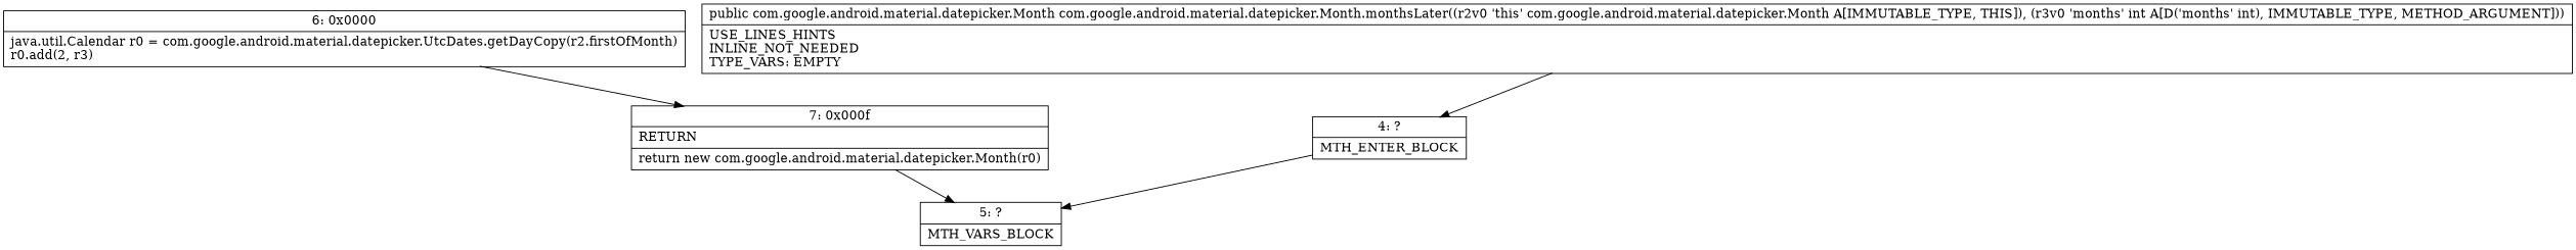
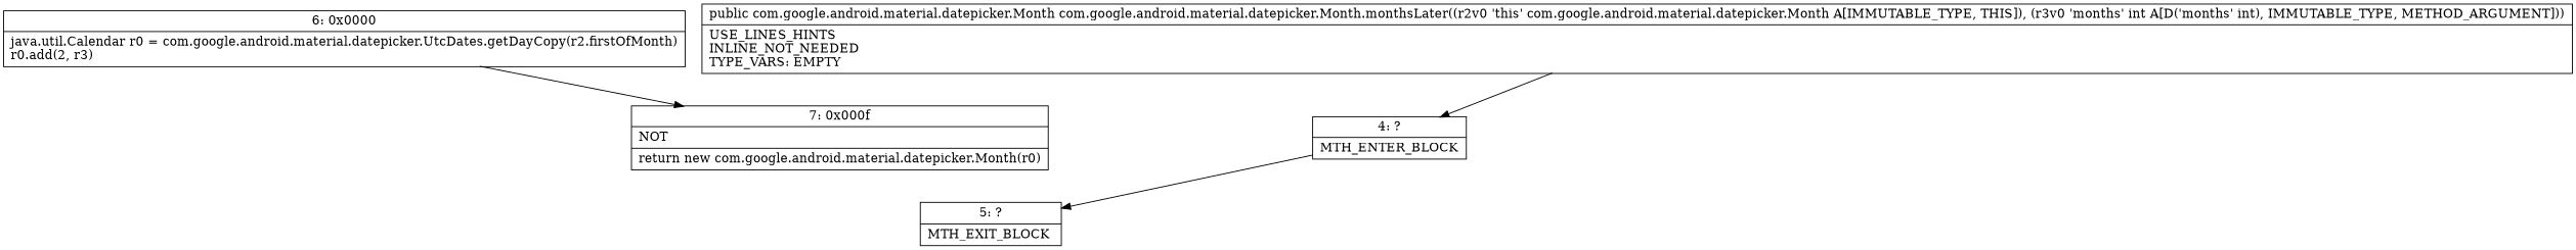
  digraph {
    node [shape=record]
    n1 [label="{4\:\ ?|MTH_ENTER_BLOCK\l}"]
-   n2 [label="{5\:\ ?|MTH_VARS_BLOCK\l}"]
+   n2 [label="{5\:\ ?|MTH_EXIT_BLOCK\l}"]
    n3 [label="{6\:\ 0x0000|java.util.Calendar r0 = com.google.android.material.datepicker.UtcDates.getDayCopy(r2.firstOfMonth)\lr0.add(2, r3)\l}"]
-   n4 [label="{7\:\ 0x000f|RETURN\l|return new com.google.android.material.datepicker.Month(r0)\l}"]
+   n4 [label="{7\:\ 0x000f|NOT\l|return new com.google.android.material.datepicker.Month(r0)\l}"]
    n5 [label="{public com.google.android.material.datepicker.Month com.google.android.material.datepicker.Month.monthsLater((r2v0 'this' com.google.android.material.datepicker.Month A[IMMUTABLE_TYPE, THIS]), (r3v0 'months' int A[D('months' int), IMMUTABLE_TYPE, METHOD_ARGUMENT]))  | USE_LINES_HINTS\lINLINE_NOT_NEEDED\lTYPE_VARS: EMPTY\l}"]
    n1 -> n2
    n3 -> n4
-   n4 -> n2
    n5 -> n1
  }
